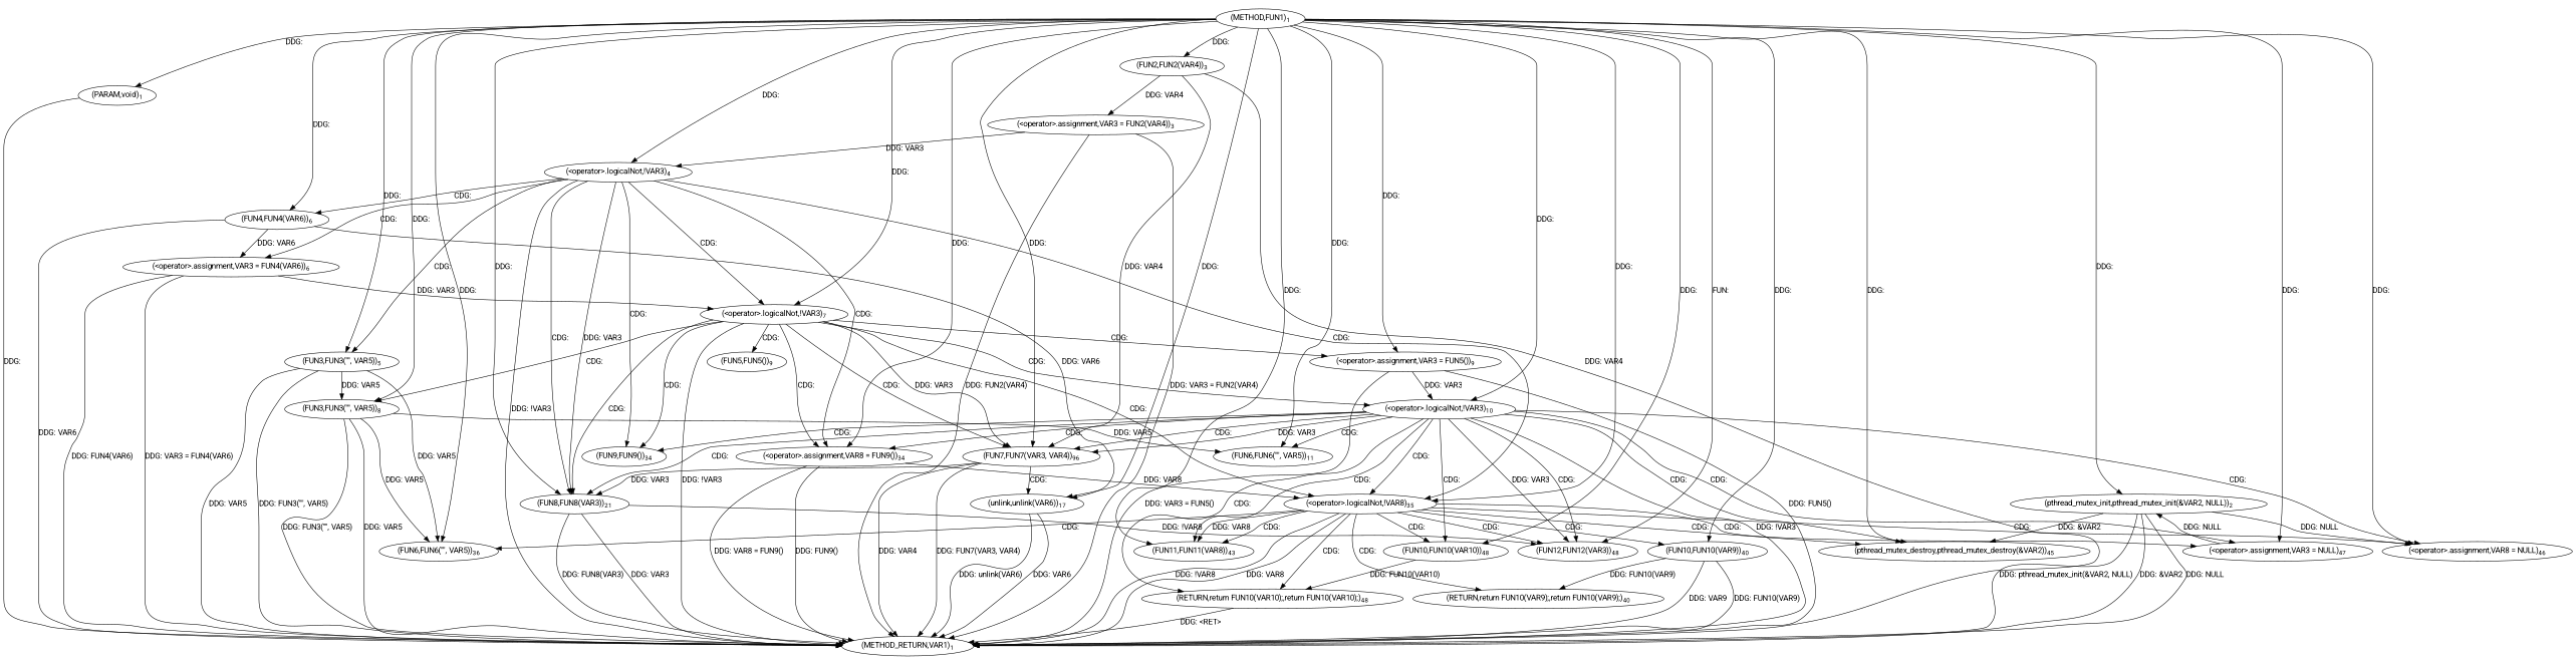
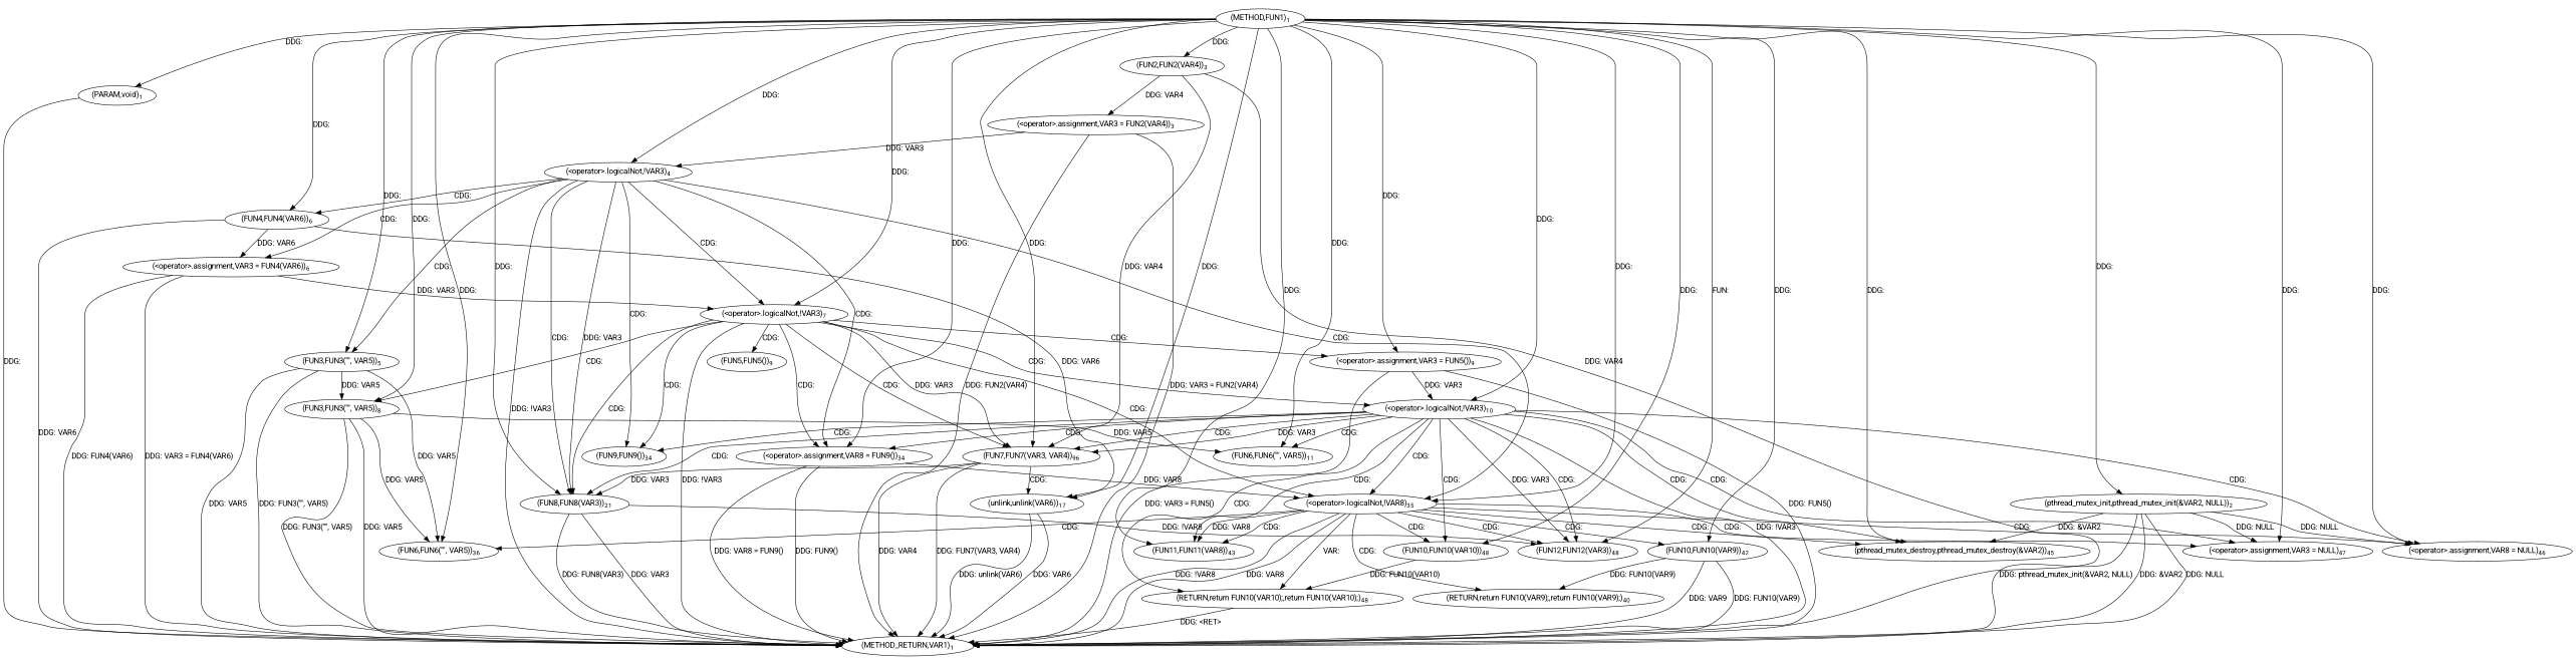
  digraph {
    fontname=Roboto
    node [fontname=Roboto]
    edge [fontname=Roboto]
    n1 [label=<(METHOD,FUN1)<SUB>1</SUB>>]
    n2 [label=<(PARAM,void)<SUB>1</SUB>>]
    n3 [label=<(pthread_mutex_init,pthread_mutex_init(&amp;VAR2, NULL))<SUB>2</SUB>>]
    n4 [label=<(FUN8,FUN8(VAR3))<SUB>21</SUB>>]
    n5 [label=<(&lt;operator&gt;.assignment,VAR8 = FUN9())<SUB>34</SUB>>]
    n6 [label=<(FUN11,FUN11(VAR8))<SUB>43</SUB>>]
    n7 [label=<(FUN12,FUN12(VAR3))<SUB>48</SUB>>]
    n8 [label=<(pthread_mutex_destroy,pthread_mutex_destroy(&amp;VAR2))<SUB>45</SUB>>]
    n9 [label=<(&lt;operator&gt;.assignment,VAR8 = NULL)<SUB>46</SUB>>]
    n10 [label=<(&lt;operator&gt;.assignment,VAR3 = NULL)<SUB>47</SUB>>]
    n11 [label=<(&lt;operator&gt;.logicalNot,!VAR3)<SUB>4</SUB>>]
    n12 [label=<(&lt;operator&gt;.logicalNot,!VAR8)<SUB>35</SUB>>]
-   n13 [label=<(FUN10,FUN10(VAR9))<SUB>40</SUB>>]
+   n13 [label=<(FUN10,FUN10(VAR9))<SUB>42</SUB>>]
    n14 [label=<(FUN10,FUN10(VAR10))<SUB>48</SUB>>]
    n15 [label=<(FUN2,FUN2(VAR4))<SUB>3</SUB>>]
    n16 [label=<(FUN3,FUN3(&quot;&quot;, VAR5))<SUB>5</SUB>>]
    n17 [label=<(FUN6,FUN6(&quot;&quot;, VAR5))<SUB>36</SUB>>]
    n18 [label=<(&lt;operator&gt;.logicalNot,!VAR3)<SUB>7</SUB>>]
    n19 [label=<(FUN7,FUN7(VAR3, VAR4))<SUB>96</SUB>>]
    n20 [label=<(FUN4,FUN4(VAR6))<SUB>6</SUB>>]
    n21 [label=<(FUN3,FUN3(&quot;&quot;, VAR5))<SUB>8</SUB>>]
    n22 [label=<(&lt;operator&gt;.assignment,VAR3 = FUN5())<SUB>9</SUB>>]
    n23 [label=<(unlink,unlink(VAR6))<SUB>17</SUB>>]
    n24 [label=<(&lt;operator&gt;.logicalNot,!VAR3)<SUB>10</SUB>>]
    n25 [label=<(FUN6,FUN6(&quot;&quot;, VAR5))<SUB>11</SUB>>]
    n26 [label=<(METHOD_RETURN,VAR1)<SUB>1</SUB>>]
    n27 [label=<(&lt;operator&gt;.assignment,VAR3 = FUN4(VAR6))<SUB>6</SUB>>]
    n28 [label=<(FUN9,FUN9())<SUB>34</SUB>>]
    n29 [label=<(RETURN,return FUN10(VAR9);,return FUN10(VAR9);)<SUB>40</SUB>>]
    n30 [label=<(RETURN,return FUN10(VAR10);,return FUN10(VAR10);)<SUB>48</SUB>>]
    n31 [label=<(&lt;operator&gt;.assignment,VAR3 = FUN2(VAR4))<SUB>3</SUB>>]
    n32 [label=<(FUN5,FUN5())<SUB>9</SUB>>]
    n1 -> n2 [label="DDG: "]
    n1 -> n3 [label="DDG: "]
    n1 -> n4 [label="DDG: "]
    n1 -> n5 [label="DDG: "]
    n1 -> n6 [label="DDG: "]
    n1 -> n7 [label="FUN: "]
    n1 -> n8 [label="DDG: "]
    n1 -> n9 [label="DDG: "]
    n1 -> n10 [label="DDG: "]
    n1 -> n11 [label="DDG: "]
    n1 -> n12 [label="DDG: "]
    n1 -> n13 [label="DDG: "]
    n1 -> n14 [label="DDG: "]
    n1 -> n15 [label="DDG: "]
    n1 -> n16 [label="DDG: "]
    n1 -> n17 [label="DDG: "]
    n1 -> n18 [label="DDG: "]
    n1 -> n19 [label="DDG: "]
    n1 -> n20 [label="DDG: "]
    n1 -> n21 [label="DDG: "]
    n1 -> n22 [label="DDG: "]
    n1 -> n23 [label="DDG: "]
    n1 -> n24 [label="DDG: "]
    n1 -> n25 [label="DDG: "]
    n2 -> n26 [label="DDG: "]
    n3 -> n8 [label="DDG: &amp;VAR2"]
    n3 -> n9 [label="DDG: NULL"]
-   n10 -> n3 [label="DDG: NULL"]
+   n3 -> n10 [label="DDG: NULL"]
    n3 -> n26 [label="DDG: &amp;VAR2"]
    n3 -> n26 [label="DDG: NULL"]
    n3 -> n26 [label="DDG: pthread_mutex_init(&amp;VAR2, NULL)"]
    n4 -> n7 [label="DDG: !VAR8"]
    n4 -> n26 [label="DDG: VAR3"]
    n4 -> n26 [label="DDG: FUN8(VAR3)"]
    n5 -> n12 [label="DDG: VAR8"]
    n5 -> n26 [label="DDG: FUN9()"]
    n5 -> n26 [label="DDG: VAR8 = FUN9()"]
    n11 -> n4 [label="DDG: VAR3"]
    n11 -> n4 [label="CDG: "]
    n11 -> n5 [label="CDG: "]
    n11 -> n12 [label="CDG: "]
    n11 -> n16 [label="CDG: "]
    n11 -> n18 [label="CDG: "]
    n11 -> n20 [label="CDG: "]
    n11 -> n26 [label="DDG: !VAR3"]
    n11 -> n27 [label="CDG: "]
    n11 -> n28 [label="CDG: "]
    n12 -> n6 [label="DDG: VAR8"]
    n12 -> n6 [label="CDG: "]
    n12 -> n7 [label="CDG: "]
    n12 -> n8 [label="CDG: "]
    n12 -> n9 [label="CDG: "]
    n12 -> n10 [label="CDG: "]
    n12 -> n13 [label="CDG: "]
    n12 -> n14 [label="CDG: "]
    n12 -> n17 [label="CDG: "]
    n12 -> n26 [label="DDG: VAR8"]
    n12 -> n26 [label="DDG: !VAR8"]
    n12 -> n29 [label="CDG: "]
-   n12 -> n30 [label="CDG: "]
+   n12 -> n30 [label="VAR: "]
    n13 -> n26 [label="DDG: VAR9"]
    n13 -> n26 [label="DDG: FUN10(VAR9)"]
    n13 -> n29 [label="DDG: FUN10(VAR9)"]
    n14 -> n30 [label="DDG: FUN10(VAR10)"]
    n15 -> n19 [label="DDG: VAR4"]
    n15 -> n26 [label="DDG: VAR4"]
    n15 -> n31 [label="DDG: VAR4"]
    n16 -> n17 [label="DDG: VAR5"]
    n16 -> n21 [label="DDG: VAR5"]
    n16 -> n26 [label="DDG: VAR5"]
    n16 -> n26 [label="DDG: FUN3(&quot;&quot;, VAR5)"]
    n18 -> n4 [label="CDG: "]
    n18 -> n5 [label="CDG: "]
    n18 -> n12 [label="CDG: "]
    n18 -> n19 [label="DDG: VAR3"]
    n18 -> n19 [label="CDG: "]
    n18 -> n21 [label="CDG: "]
    n18 -> n22 [label="CDG: "]
    n18 -> n24 [label="CDG: "]
    n18 -> n26 [label="DDG: !VAR3"]
    n18 -> n28 [label="CDG: "]
    n18 -> n32 [label="CDG: "]
    n19 -> n4 [label="DDG: VAR3"]
    n19 -> n23 [label="CDG: "]
    n19 -> n26 [label="DDG: VAR4"]
    n19 -> n26 [label="DDG: FUN7(VAR3, VAR4)"]
    n20 -> n23 [label="DDG: VAR6"]
    n20 -> n26 [label="DDG: VAR6"]
    n20 -> n27 [label="DDG: VAR6"]
    n21 -> n17 [label="DDG: VAR5"]
    n21 -> n25 [label="DDG: VAR5"]
    n21 -> n26 [label="DDG: VAR5"]
    n21 -> n26 [label="DDG: FUN3(&quot;&quot;, VAR5)"]
    n22 -> n24 [label="DDG: VAR3"]
    n22 -> n26 [label="DDG: FUN5()"]
    n22 -> n26 [label="DDG: VAR3 = FUN5()"]
    n23 -> n26 [label="DDG: VAR6"]
    n23 -> n26 [label="DDG: unlink(VAR6)"]
    n24 -> n4 [label="CDG: "]
    n24 -> n5 [label="CDG: "]
    n24 -> n6 [label="CDG: "]
    n24 -> n7 [label="DDG: VAR3"]
    n24 -> n7 [label="CDG: "]
    n24 -> n8 [label="CDG: "]
    n24 -> n9 [label="CDG: "]
    n24 -> n10 [label="CDG: "]
    n24 -> n12 [label="CDG: "]
    n24 -> n14 [label="CDG: "]
    n24 -> n19 [label="DDG: VAR3"]
    n24 -> n19 [label="CDG: "]
    n24 -> n25 [label="CDG: "]
    n24 -> n26 [label="DDG: !VAR3"]
    n24 -> n28 [label="CDG: "]
    n24 -> n30 [label="CDG: "]
    n27 -> n18 [label="DDG: VAR3"]
    n27 -> n26 [label="DDG: FUN4(VAR6)"]
    n27 -> n26 [label="DDG: VAR3 = FUN4(VAR6)"]
    n30 -> n26 [label="DDG: &lt;RET&gt;"]
    n31 -> n11 [label="DDG: VAR3"]
    n31 -> n26 [label="DDG: FUN2(VAR4)"]
    n31 -> n26 [label="DDG: VAR3 = FUN2(VAR4)"]
  }
